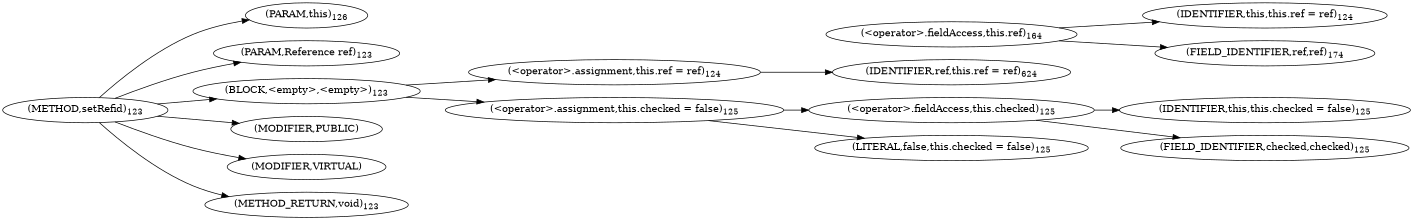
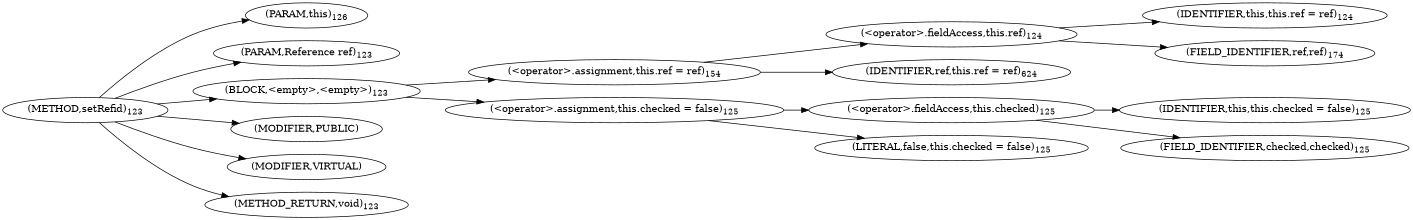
  digraph {
    fontname="DejaVu Serif"
    rankdir=LR
    node [fontname="DejaVu Serif"]
    edge [fontname="DejaVu Serif"]
    n1 [label=<(METHOD,setRefid)<SUB>123</SUB>>]
    n2 [label=<(PARAM,this)<SUB>126</SUB>>]
    n3 [label=<(PARAM,Reference ref)<SUB>123</SUB>>]
    n4 [label=<(BLOCK,&lt;empty&gt;,&lt;empty&gt;)<SUB>123</SUB>>]
    n5 [label=<(MODIFIER,PUBLIC)>]
    n6 [label=<(MODIFIER,VIRTUAL)>]
    n7 [label=<(METHOD_RETURN,void)<SUB>123</SUB>>]
-   n8 [label=<(&lt;operator&gt;.assignment,this.ref = ref)<SUB>124</SUB>>]
+   n8 [label=<(&lt;operator&gt;.assignment,this.ref = ref)<SUB>154</SUB>>]
    n9 [label=<(&lt;operator&gt;.assignment,this.checked = false)<SUB>125</SUB>>]
-   n10 [label=<(&lt;operator&gt;.fieldAccess,this.ref)<SUB>164</SUB>>]
+   n10 [label=<(&lt;operator&gt;.fieldAccess,this.ref)<SUB>124</SUB>>]
    n11 [label=<(IDENTIFIER,ref,this.ref = ref)<SUB>624</SUB>>]
    n12 [label=<(&lt;operator&gt;.fieldAccess,this.checked)<SUB>125</SUB>>]
    n13 [label=<(LITERAL,false,this.checked = false)<SUB>125</SUB>>]
    n14 [label=<(IDENTIFIER,this,this.ref = ref)<SUB>124</SUB>>]
    n15 [label=<(FIELD_IDENTIFIER,ref,ref)<SUB>174</SUB>>]
    n16 [label=<(IDENTIFIER,this,this.checked = false)<SUB>125</SUB>>]
    n17 [label=<(FIELD_IDENTIFIER,checked,checked)<SUB>125</SUB>>]
    n1 -> n2
    n1 -> n3
    n1 -> n4
    n1 -> n5
    n1 -> n6
    n1 -> n7
    n4 -> n8
    n4 -> n9
+   n8 -> n10
    n8 -> n11
    n9 -> n12
    n9 -> n13
    n10 -> n14
    n10 -> n15
    n12 -> n16
    n12 -> n17
  }
